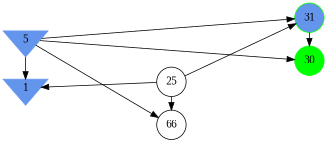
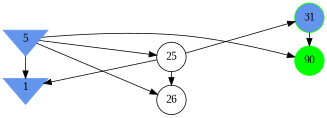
  digraph {
    fontname="Liberation Serif"
    rankdir=LR
    ranksep=2.0
    node [color=cornflowerblue fontname="Liberation Serif" shape=circle style=filled]
    edge [fontname="Liberation Serif"]
    1 [shape=invtriangle]
    5 [shape=invtriangle]
    25 [color=black style=""]
-   26 [color=black label=66 style=""]
-   30 [color=green]
+   26 [color=black style=""]
+   30 [color=green label=90]
    31 [color=green fillcolor=cornflowerblue]
    subgraph sub_1 {
      rank=same
      1
      5
    }
    subgraph sub_2 {
      rank=same
      25
      26
    }
    subgraph sub_3 {
      rank=same
      30
      31
    }
    5 -> 1
    5 -> 26
    5 -> 30
-   5 -> 31
+   5 -> 25
    25 -> 1
    25 -> 26
    25 -> 31
    31 -> 30
  }
